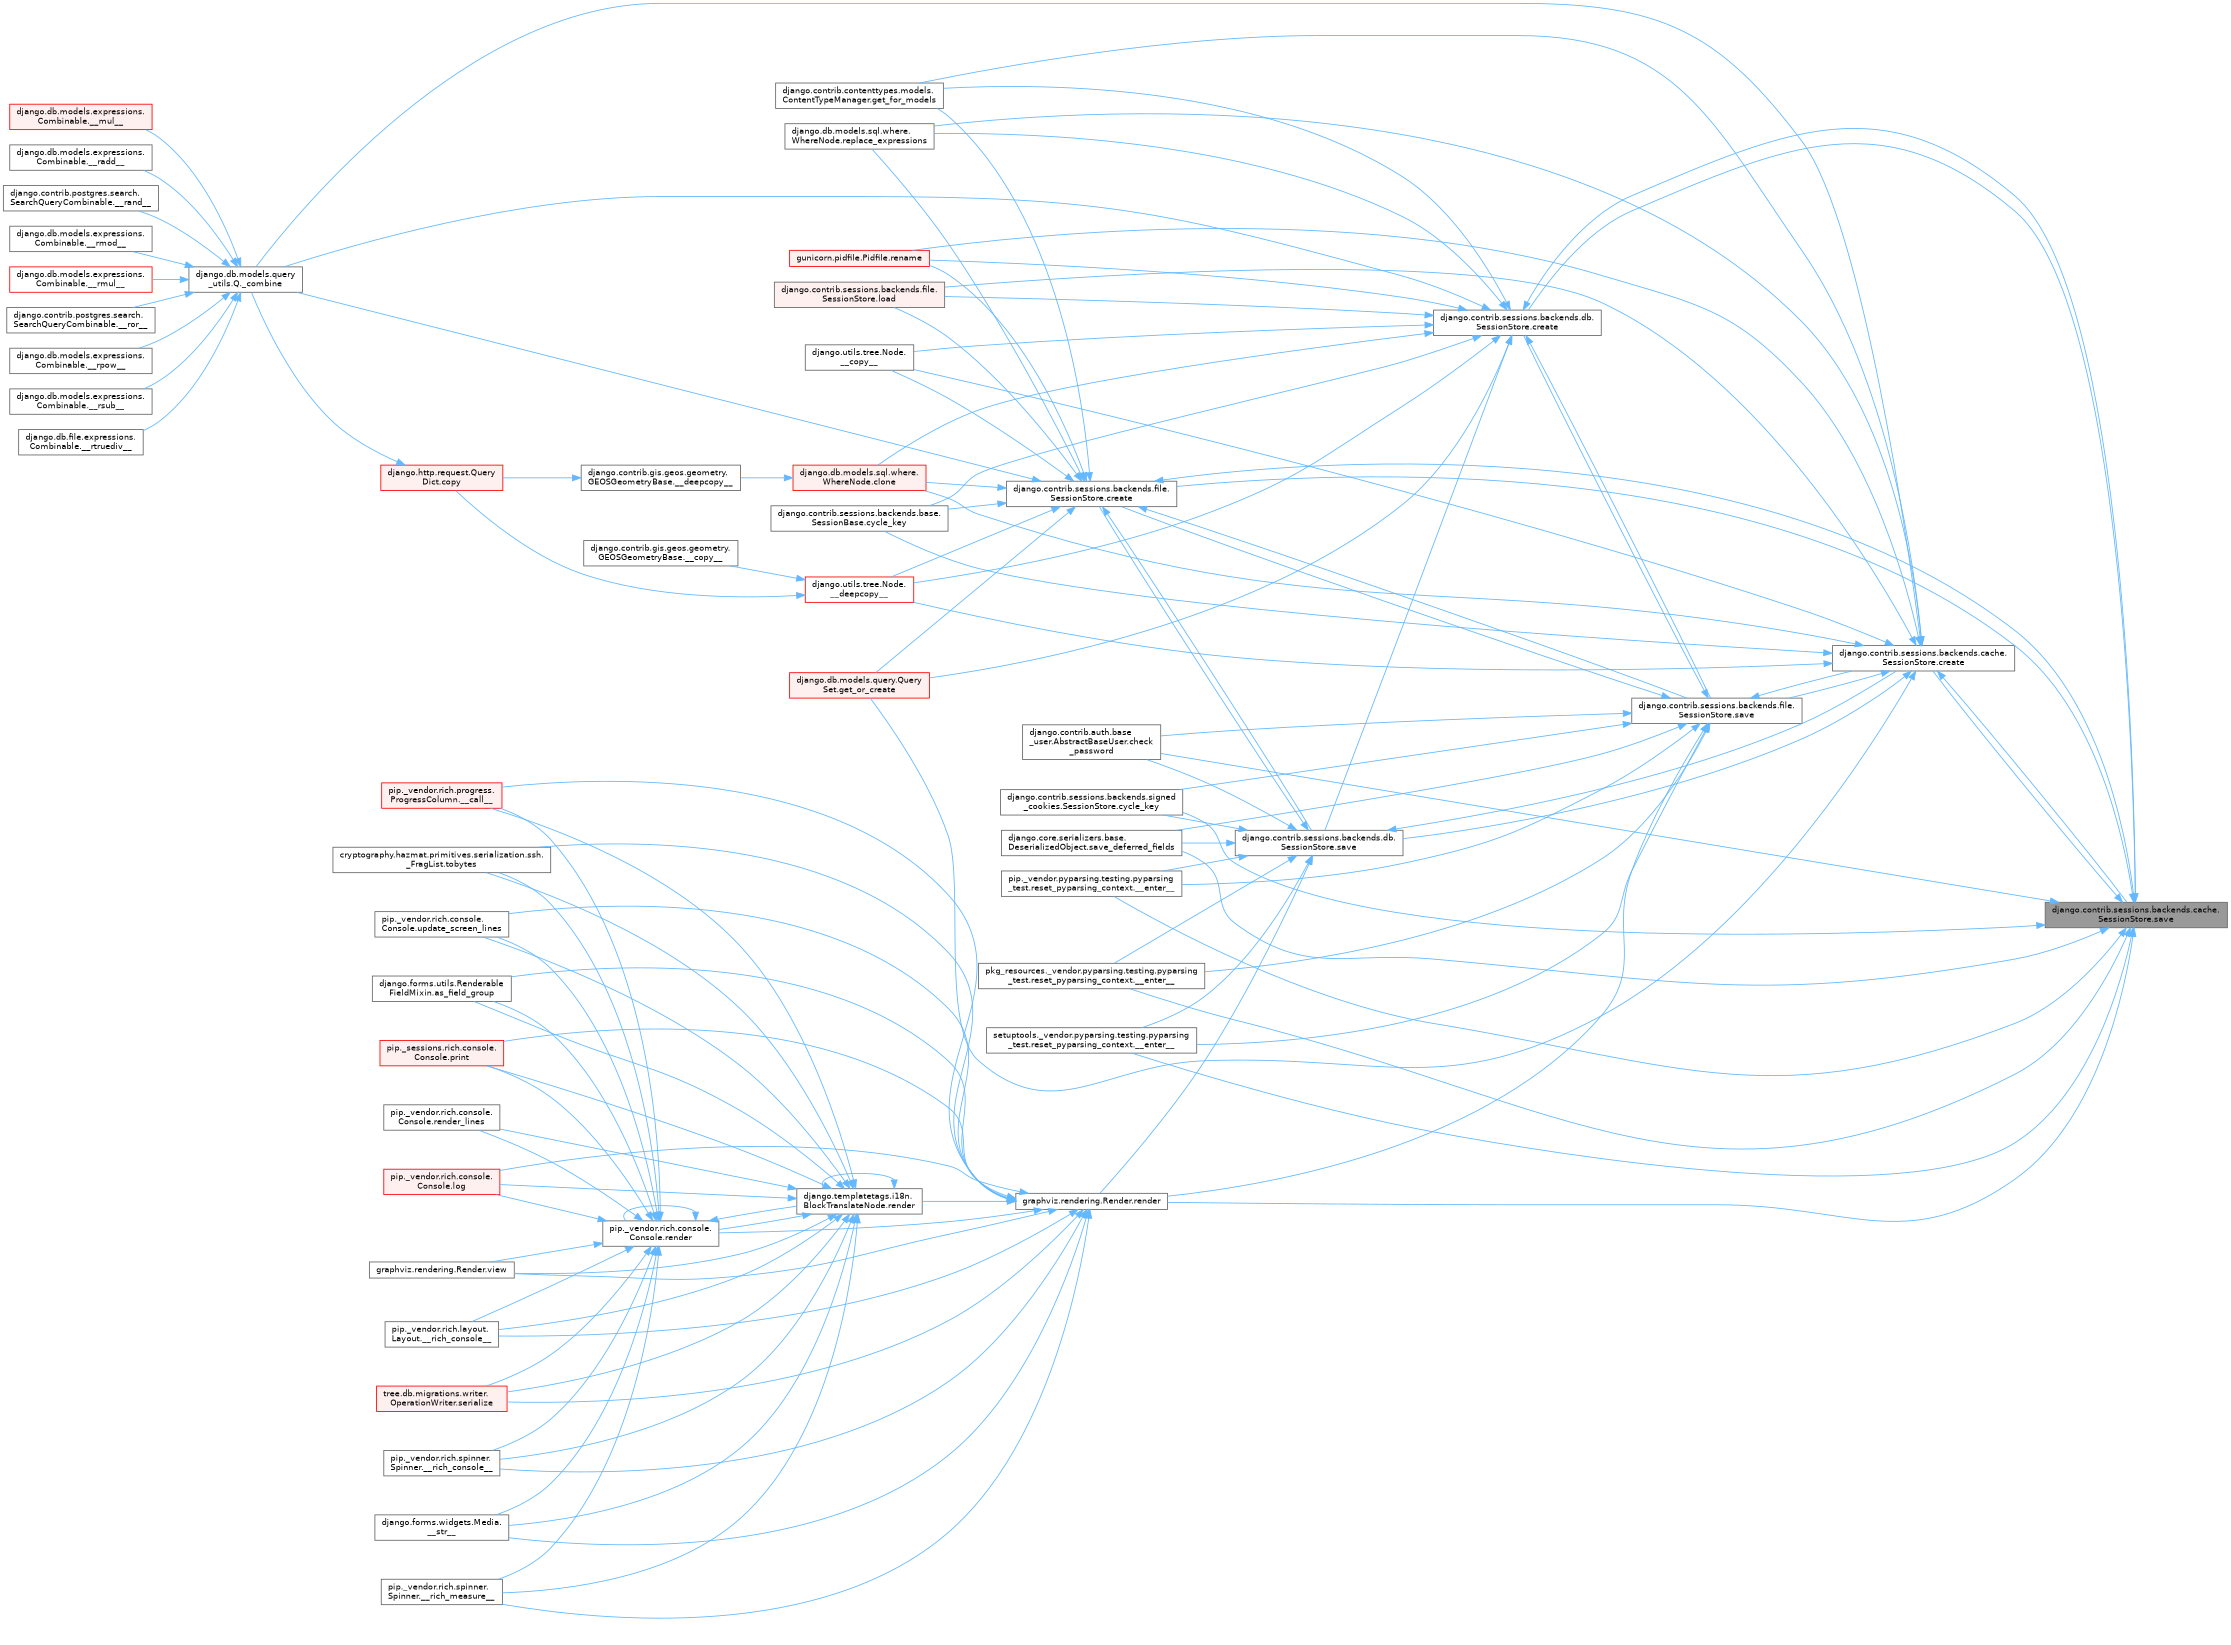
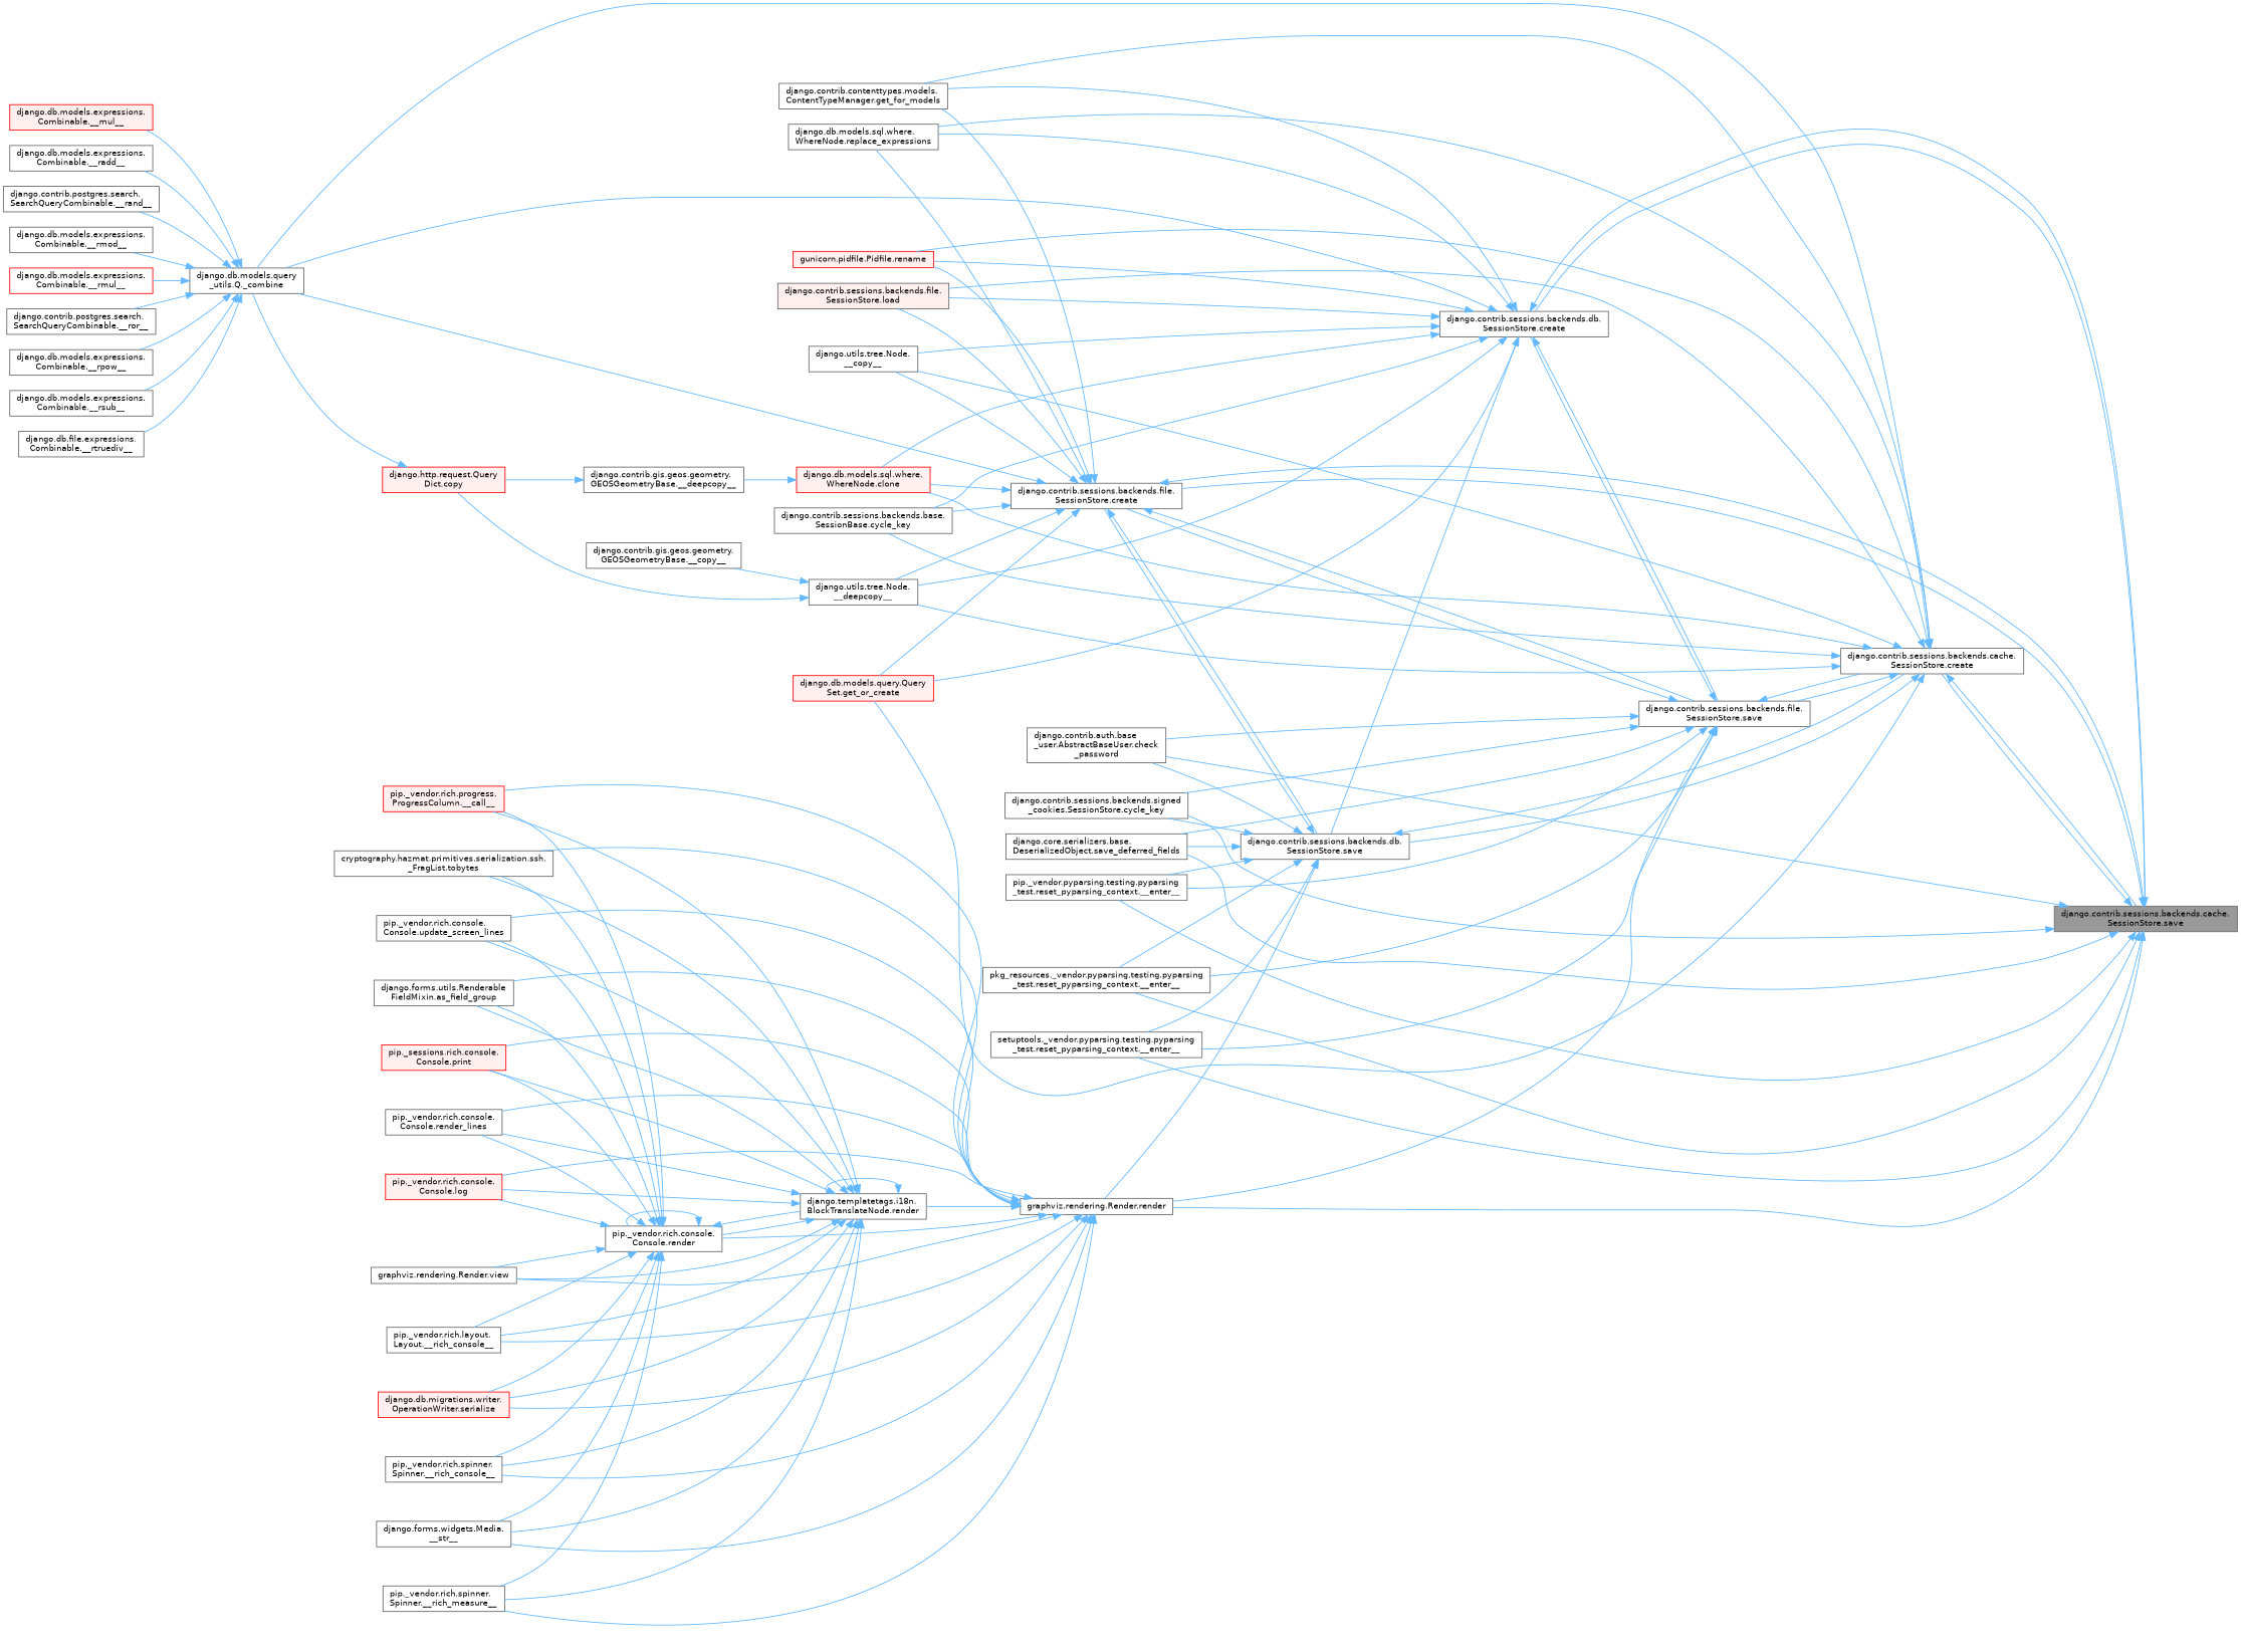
  digraph {
    rankdir=RL
    node [color=grey40 fillcolor=white fontname=Helvetica fontsize=10 shape=box style=filled]
    edge [color=steelblue1 dir=back fontname=Helvetica fontsize=10 labelfontname=Helvetica labelfontsize=10 style=solid]
    n1 [color=gray40 fillcolor=grey60 fontcolor=black height=0.2 label="django.contrib.sessions.backends.cache.\lSessionStore.save" width=0.4]
    n2 [height=0.2 label="pip._vendor.pyparsing.testing.pyparsing\l_test.reset_pyparsing_context.__enter__" width=0.4]
    n3 [height=0.2 label="pkg_resources._vendor.pyparsing.testing.pyparsing\l_test.reset_pyparsing_context.__enter__" width=0.4]
    n4 [height=0.2 label="setuptools._vendor.pyparsing.testing.pyparsing\l_test.reset_pyparsing_context.__enter__" width=0.4]
    n5 [height=0.2 label="django.contrib.auth.base\l_user.AbstractBaseUser.check\l_password" width=0.4]
    n6 [height=0.2 label="django.contrib.sessions.backends.cache.\lSessionStore.create" width=0.4]
    n7 [height=0.2 label="django.contrib.sessions.backends.db.\lSessionStore.create" width=0.4]
    n8 [height=0.2 label="django.contrib.sessions.backends.file.\lSessionStore.create" width=0.4]
    n9 [height=0.2 label="django.contrib.sessions.backends.signed\l_cookies.SessionStore.cycle_key" width=0.4]
    n10 [height=0.2 label="graphviz.rendering.Render.render" width=0.4]
    n11 [height=0.2 label="django.core.serializers.base.\lDeserializedObject.save_deferred_fields" width=0.4]
    n12 [height=0.2 label="django.utils.tree.Node.\l__copy__" width=0.4]
-   n13 [color=red height=0.2 label="django.utils.tree.Node.\l__deepcopy__" width=0.4]
+   n13 [height=0.2 label="django.utils.tree.Node.\l__deepcopy__" width=0.4]
    n14 [height=0.2 label="django.db.models.query\l_utils.Q._combine" width=0.4]
    n15 [color=red fillcolor="#FFF0F0" height=0.2 label="django.db.models.sql.where.\lWhereNode.clone" width=0.4]
    n16 [height=0.2 label="django.contrib.sessions.backends.base.\lSessionBase.cycle_key" width=0.4]
    n17 [height=0.2 label="django.contrib.contenttypes.models.\lContentTypeManager.get_for_models" width=0.4]
    n18 [color=red fillcolor="#FFF0F0" height=0.2 label="django.db.models.query.Query\lSet.get_or_create" width=0.4]
    n19 [fillcolor="#FFF0F0" height=0.2 label="django.contrib.sessions.backends.file.\lSessionStore.load" width=0.4]
    n20 [color=red fillcolor="#FFF0F0" height=0.2 label="gunicorn.pidfile.Pidfile.rename" width=0.4]
    n21 [height=0.2 label="django.db.models.sql.where.\lWhereNode.replace_expressions" width=0.4]
    n22 [height=0.2 label="django.contrib.sessions.backends.db.\lSessionStore.save" width=0.4]
    n23 [height=0.2 label="django.contrib.sessions.backends.file.\lSessionStore.save" width=0.4]
    n24 [color=red fillcolor="#FFF0F0" height=0.2 label="pip._vendor.rich.progress.\lProgressColumn.__call__" width=0.4]
    n25 [height=0.2 label="pip._vendor.rich.layout.\lLayout.__rich_console__" width=0.4]
    n26 [height=0.2 label="pip._vendor.rich.spinner.\lSpinner.__rich_console__" width=0.4]
    n27 [height=0.2 label="pip._vendor.rich.spinner.\lSpinner.__rich_measure__" width=0.4]
    n28 [height=0.2 label="django.forms.widgets.Media.\l__str__" width=0.4]
    n29 [height=0.2 label="django.forms.utils.Renderable\lFieldMixin.as_field_group" width=0.4]
    n30 [color=red fillcolor="#FFF0F0" height=0.2 label="pip._vendor.rich.console.\lConsole.log" width=0.4]
    n31 [color=red fillcolor="#FFF0F0" height=0.2 label="pip._sessions.rich.console.\lConsole.print" width=0.4]
    n32 [height=0.2 label="django.templatetags.i18n.\lBlockTranslateNode.render" width=0.4]
    n33 [height=0.2 label="pip._vendor.rich.console.\lConsole.render" width=0.4]
    n34 [height=0.2 label="pip._vendor.rich.console.\lConsole.render_lines" width=0.4]
-   n35 [color=red fillcolor="#FFF0F0" height=0.2 label="tree.db.migrations.writer.\lOperationWriter.serialize" width=0.4]
+   n35 [color=red fillcolor="#FFF0F0" height=0.2 label="django.db.migrations.writer.\lOperationWriter.serialize" width=0.4]
    n36 [height=0.2 label="cryptography.hazmat.primitives.serialization.ssh.\l_FragList.tobytes" width=0.4]
    n37 [height=0.2 label="pip._vendor.rich.console.\lConsole.update_screen_lines" width=0.4]
    n38 [height=0.2 label="graphviz.rendering.Render.view" width=0.4]
    n39 [color=red fillcolor="#FFF0F0" height=0.2 label="django.http.request.Query\lDict.copy" width=0.4]
    n40 [height=0.2 label="django.contrib.gis.geos.geometry.\lGEOSGeometryBase.__copy__" width=0.4]
    n41 [color=red fillcolor="#FFF0F0" height=0.2 label="django.db.models.expressions.\lCombinable.__mul__" width=0.4]
    n42 [height=0.2 label="django.db.models.expressions.\lCombinable.__radd__" width=0.4]
    n43 [height=0.2 label="django.contrib.postgres.search.\lSearchQueryCombinable.__rand__" width=0.4]
    n44 [height=0.2 label="django.db.models.expressions.\lCombinable.__rmod__" width=0.4]
    n45 [color=red height=0.2 label="django.db.models.expressions.\lCombinable.__rmul__" width=0.4]
    n46 [height=0.2 label="django.contrib.postgres.search.\lSearchQueryCombinable.__ror__" width=0.4]
    n47 [height=0.2 label="django.db.models.expressions.\lCombinable.__rpow__" width=0.4]
    n48 [height=0.2 label="django.db.models.expressions.\lCombinable.__rsub__" width=0.4]
    n49 [height=0.2 label="django.db.file.expressions.\lCombinable.__rtruediv__" width=0.4]
    n50 [height=0.2 label="django.contrib.gis.geos.geometry.\lGEOSGeometryBase.__deepcopy__" width=0.4]
    n1 -> n2
    n1 -> n3
    n1 -> n4
    n1 -> n5
    n1 -> n6
    n1 -> n7
    n1 -> n8
    n1 -> n9
    n1 -> n10
    n1 -> n11
    n6 -> n1
    n6 -> n12
    n6 -> n13
    n6 -> n14
    n6 -> n15
    n6 -> n16
    n6 -> n17
    n6 -> n18
    n6 -> n19
    n6 -> n20
    n6 -> n21
    n6 -> n22
    n6 -> n23
    n7 -> n1
    n7 -> n12
    n7 -> n13
    n7 -> n14
    n7 -> n15
    n7 -> n16
    n7 -> n17
    n7 -> n18
    n7 -> n19
    n7 -> n20
    n7 -> n21
    n7 -> n22
    n7 -> n23
    n8 -> n1
    n8 -> n12
    n8 -> n13
    n8 -> n14
    n8 -> n15
    n8 -> n16
    n8 -> n17
    n8 -> n18
    n8 -> n19
    n8 -> n20
    n8 -> n21
    n8 -> n22
    n8 -> n23
    n10 -> n24
    n10 -> n25
    n10 -> n26
    n10 -> n27
    n10 -> n28
    n10 -> n29
    n10 -> n30
    n10 -> n31
    n10 -> n32
    n10 -> n33
+   n10 -> n34
    n10 -> n35
    n10 -> n36
    n10 -> n37
    n10 -> n38
    n13 -> n39
    n13 -> n40
    n14 -> n41
    n14 -> n42
    n14 -> n43
    n14 -> n44
    n14 -> n45
    n14 -> n46
    n14 -> n47
    n14 -> n48
    n14 -> n49
    n15 -> n50
    n22 -> n2
    n22 -> n3
    n22 -> n4
    n22 -> n5
    n22 -> n6
    n22 -> n8
    n22 -> n9
    n22 -> n10
    n22 -> n11
    n23 -> n2
    n23 -> n3
    n23 -> n4
    n23 -> n5
    n23 -> n6
    n23 -> n7
    n23 -> n8
    n23 -> n9
    n23 -> n10
    n23 -> n11
    n32 -> n24
    n32 -> n25
    n32 -> n26
    n32 -> n27
    n32 -> n28
    n32 -> n29
    n32 -> n30
    n32 -> n31
    n32 -> n32
    n32 -> n33
    n32 -> n34
    n32 -> n35
    n32 -> n36
    n32 -> n37
    n32 -> n38
    n33 -> n24
    n33 -> n25
    n33 -> n26
    n33 -> n27
    n33 -> n28
    n33 -> n29
    n33 -> n30
    n33 -> n31
    n33 -> n32
    n33 -> n33
    n33 -> n34
    n33 -> n35
    n33 -> n36
    n33 -> n37
    n33 -> n38
    n39 -> n14
    n50 -> n39
  }
